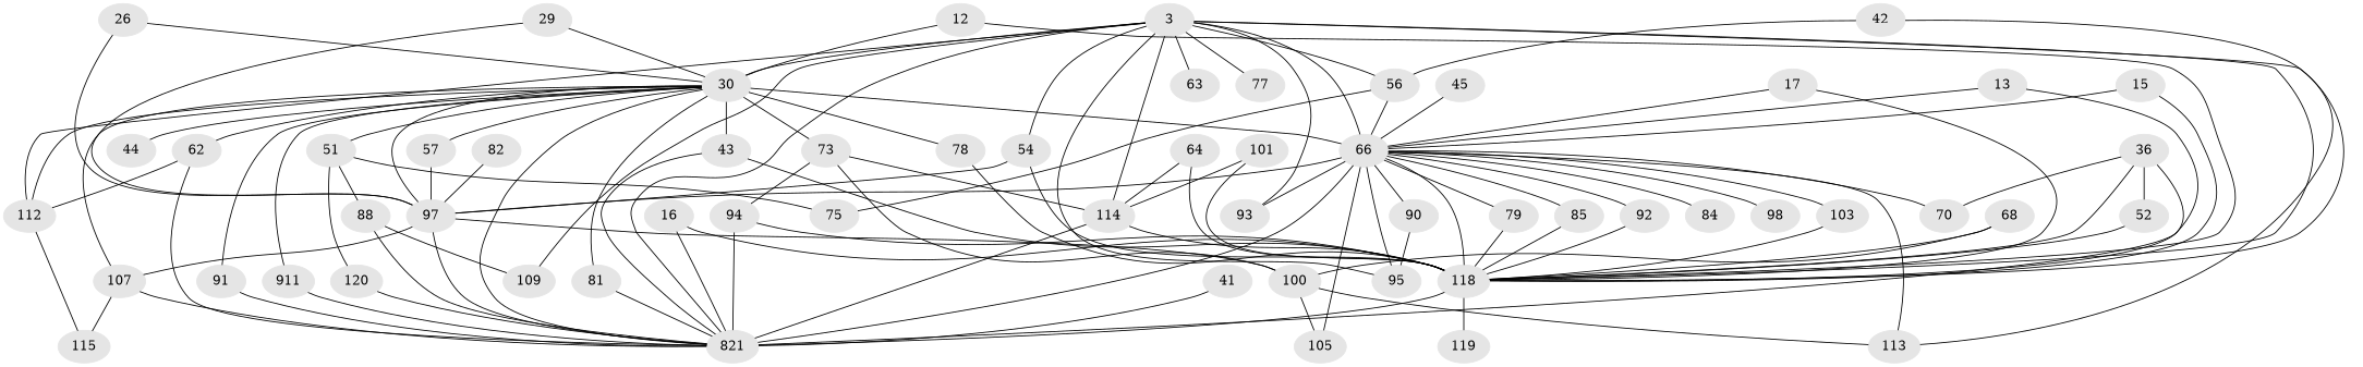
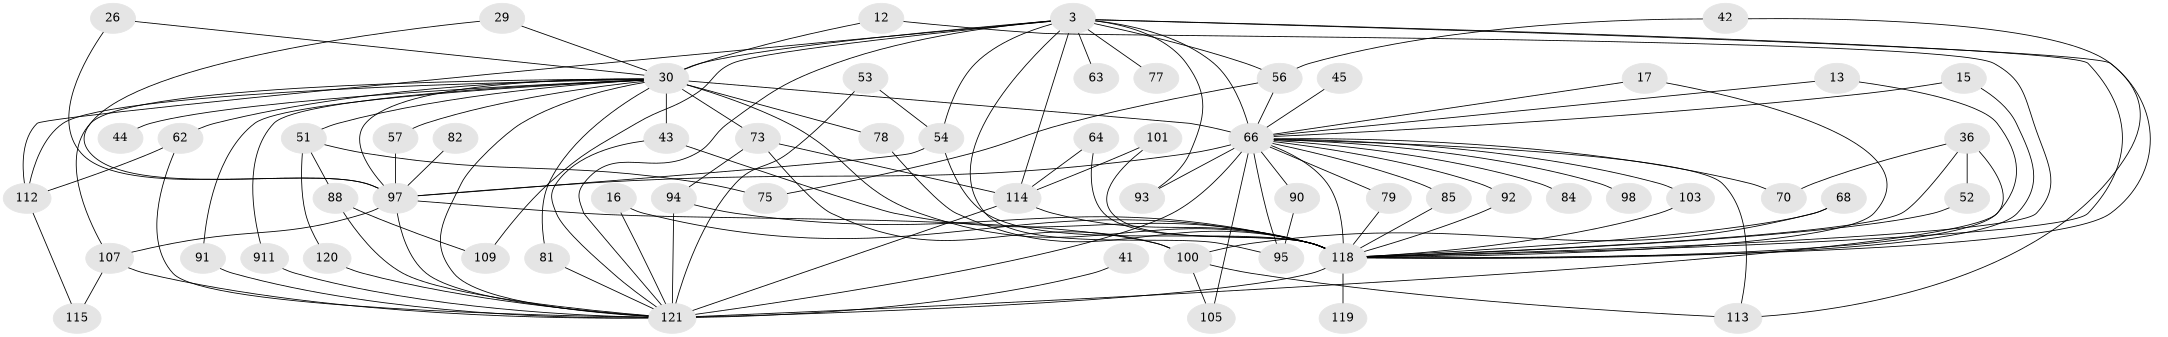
  graph {
    node [color=gray90 style=filled]
    3 [super="+2"]
    30 [super="+7"]
    54 [super="+39+40"]
    56 [super="+14"]
    63
    66 [super="+8+24+10"]
    77
    93
    95 [super="+87"]
    109
    112 [super="+61"]
    113 [super="+89+102"]
    114 [super="+59+110+22"]
    118 [super="+117+49+9"]
-   121 [super="+28+106+83+116" label=821]
+   121 [super="+28+106+83+116"]
    97 [super="+47+96"]
    43 [super="+11"]
    44
    51
    57
    62
    73 [super="+55"]
    78
    81
    91
    107 [super="+58+104"]
    n27 [label=911]
    75
    70
    79
    84
    85
    90 [super="+48+46"]
    92
    98
    103
    105
    115
    119 [super="+99"]
    12
    13
    15
    16
    17
    26
    100 [super="+72"]
    29
    88 [super="+67"]
    120
    94
    36
    52
    41
    42
    45
+   53
    64
    68
    82
    101
    3 -- 30 [weight=6]
    3 -- 54 [weight=2]
    3 -- 56
    3 -- 63
    3 -- 66 [weight=6]
    3 -- 77 [weight=2]
    3 -- 93
    3 -- 95
    3 -- 109
    3 -- 112
    3 -- 113
    3 -- 114 [weight=3]
    3 -- 118 [weight=5]
    3 -- 121 [weight=3]
    30 -- 66 [weight=12]
    30 -- 112
+   30 -- 118 [weight=7]
    30 -- 121 [weight=2]
    30 -- 97
    30 -- 43 [weight=2]
    30 -- 44
    30 -- 51 [weight=2]
    30 -- 57
    30 -- 62
    30 -- 73
    30 -- 78
    30 -- 81
    30 -- 91
    30 -- 107
    30 -- n27
    54 -- 118
    54 -- 97
    56 -- 66 [weight=2]
    56 -- 75
    66 -- 93
    66 -- 95
    66 -- 113 [weight=2]
    66 -- 118 [weight=8]
    66 -- 121 [weight=4]
    66 -- 97 [weight=7]
    66 -- 70
    66 -- 79
    66 -- 84 [weight=2]
    66 -- 85
    66 -- 90 [weight=4]
    66 -- 92
    66 -- 98
    66 -- 103
    66 -- 105
    112 -- 115
    114 -- 118
    114 -- 121 [weight=3]
    118 -- 121 [weight=6]
    118 -- 119 [weight=3]
    97 -- 121
    97 -- 107 [weight=3]
    97 -- 100
    43 -- 118
    43 -- 121
    51 -- 75
    51 -- 88
    51 -- 120
    57 -- 97
    62 -- 112
    62 -- 121
    73 -- 114
    73 -- 100
    73 -- 94
    78 -- 118
    81 -- 121
    91 -- 121
    107 -- 121 [weight=4]
    107 -- 115
    n27 -- 121
    79 -- 118
    85 -- 118
    90 -- 95
    92 -- 118
    103 -- 118
    12 -- 30
    12 -- 118
    13 -- 66
    13 -- 118
    15 -- 66
    15 -- 118
    16 -- 118 [weight=2]
    16 -- 121
    17 -- 66
    17 -- 118
    26 -- 30
    26 -- 97
    100 -- 113
    100 -- 105
    29 -- 30
    29 -- 97
    88 -- 109
    88 -- 121 [weight=2]
    120 -- 121
    94 -- 118
    94 -- 121
    36 -- 118
    36 -- 121 [weight=2]
    36 -- 70
    36 -- 52
    52 -- 118
    41 -- 121 [weight=2]
    42 -- 56
    42 -- 118
    45 -- 66 [weight=2]
+   53 -- 54
+   53 -- 121
    64 -- 114
    64 -- 118 [weight=2]
    68 -- 118
    68 -- 100
    82 -- 97 [weight=2]
    101 -- 114
    101 -- 118
  }
